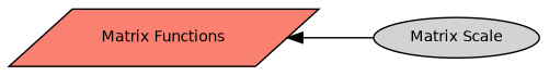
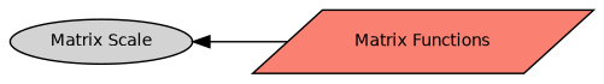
  digraph {
    rankdir=LR
    node [color=black fontname=Helvetica fontsize=10 style=filled]
    n1 [fillcolor=salmon height=0.2 label="Matrix Functions" shape=parallelogram width=0.4]
    n2 [fillcolor=lightgrey fontcolor=black height=0.2 label="Matrix Scale" shape=ellipse width=0.4]
-   n1 -> n2 [dir=back fontname=Helvetica fontsize=10 labelfontname=Helvetica labelfontsize=10 shape=plaintext style=solid]
+   n2 -> n1 [dir=back fontname=Helvetica fontsize=10 labelfontname=Helvetica labelfontsize=10 shape=plaintext style=solid]
  }
